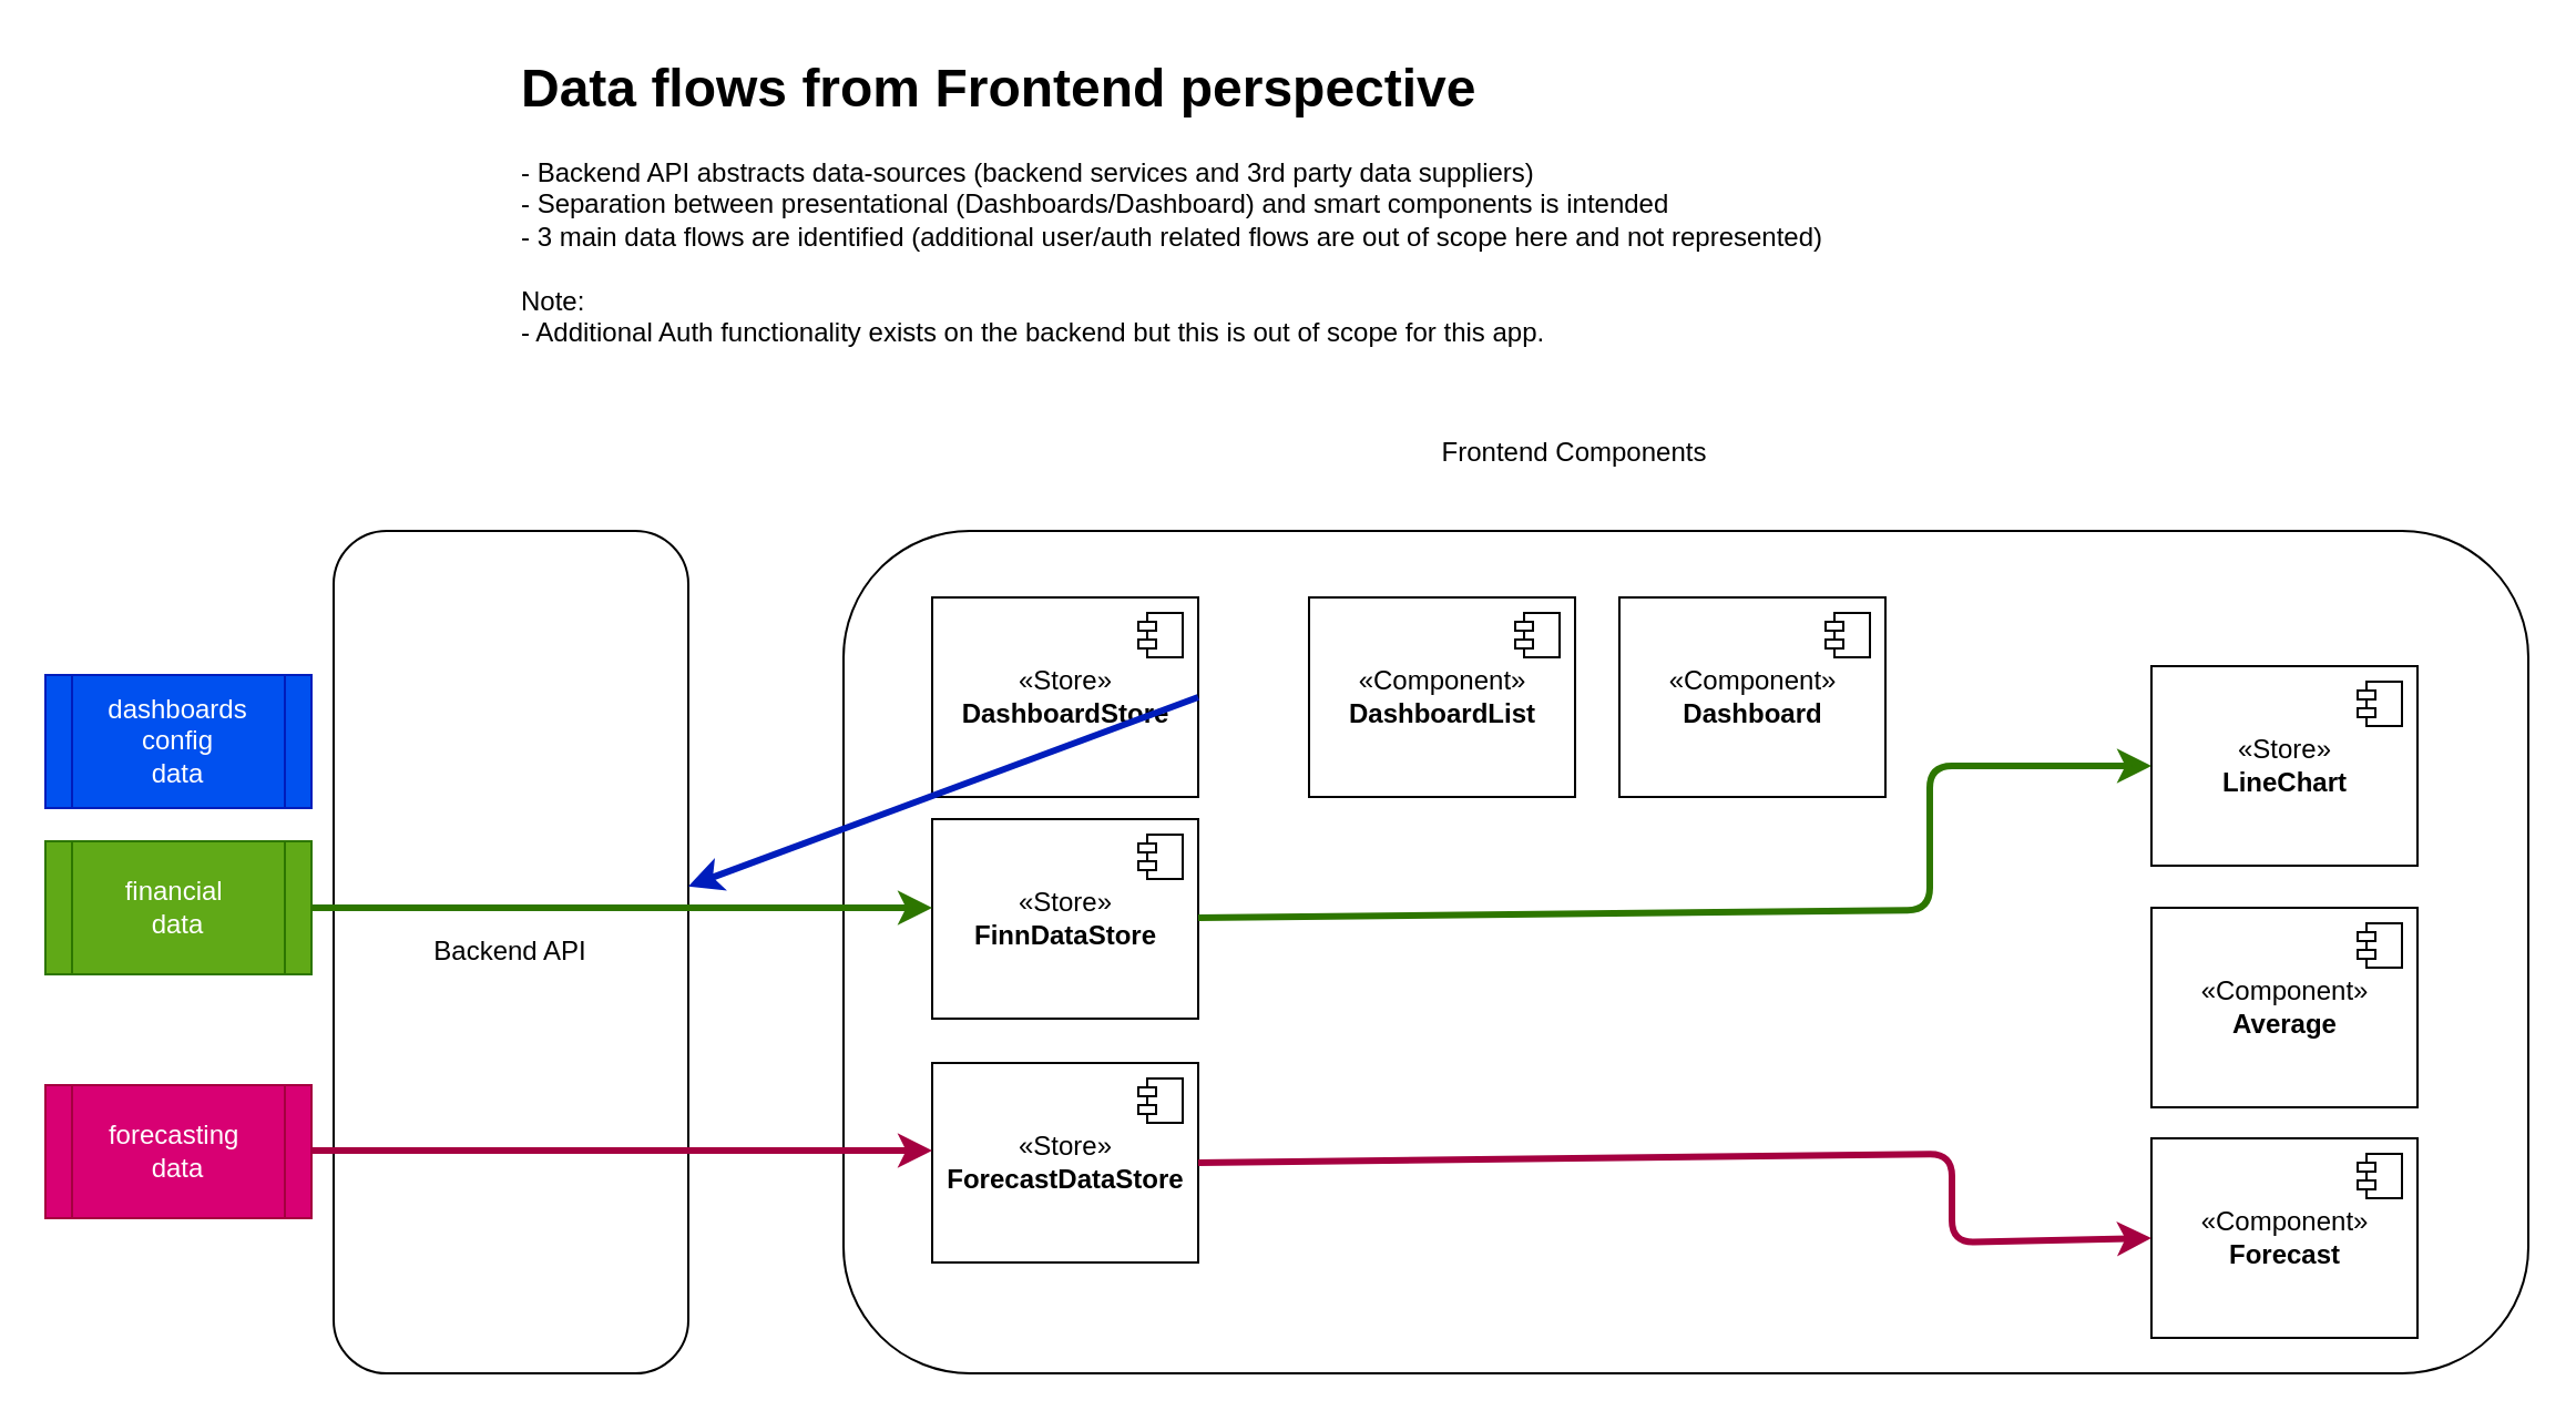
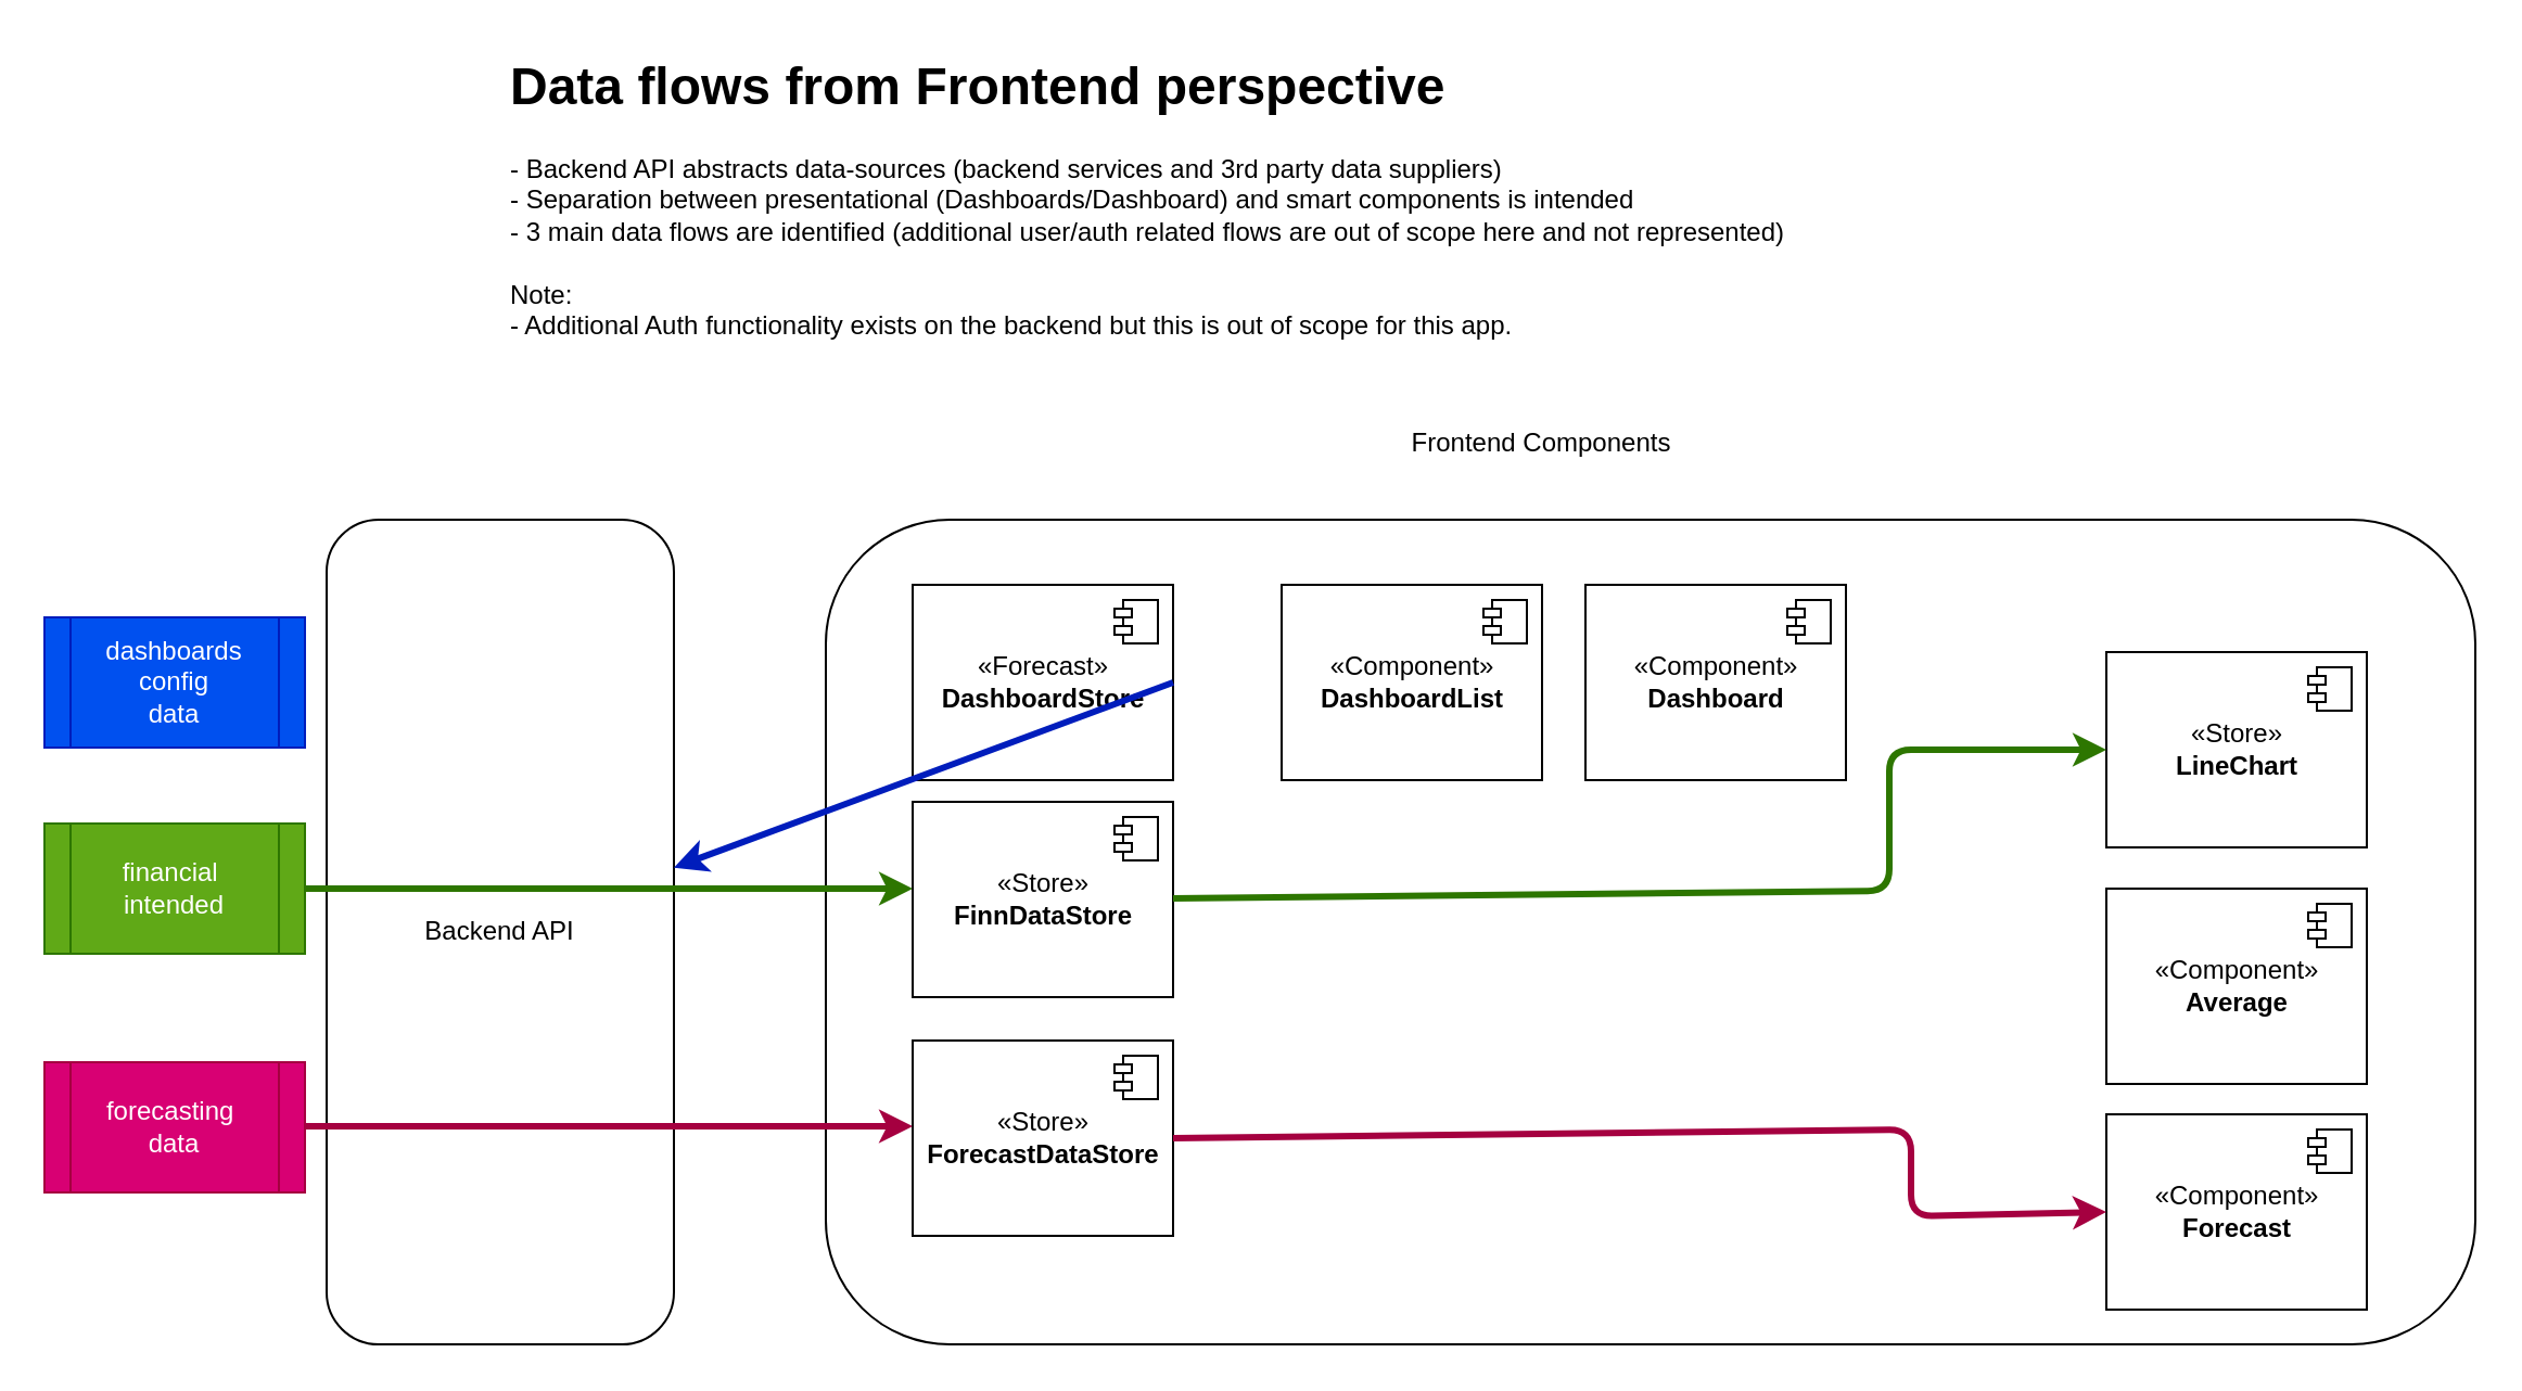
  <mxCell id="0" />
  <mxCell id="1" parent="0" />
- <mxCell id="2" value="financial&amp;nbsp;&lt;br&gt;data" style="shape=process;whiteSpace=wrap;html=1;backgroundOutline=1;fillColor=#60a917;fontColor=#ffffff;strokeColor=#2D7600;" parent="1" vertex="1"><mxGeometry x="20" y="379" width="120" height="60" as="geometry" /></mxCell>
- <mxCell id="3" value="dashboards&lt;br&gt;config&lt;br&gt;data" style="shape=process;whiteSpace=wrap;html=1;backgroundOutline=1;fillColor=#0050ef;fontColor=#ffffff;strokeColor=#001DBC;" parent="1" vertex="1"><mxGeometry x="20" y="304" width="120" height="60" as="geometry" /></mxCell>
+ <mxCell id="2" value="financial&amp;nbsp;&lt;br&gt;intended" style="shape=process;whiteSpace=wrap;html=1;backgroundOutline=1;fillColor=#60a917;fontColor=#ffffff;strokeColor=#2D7600;" parent="1" vertex="1"><mxGeometry x="20" y="379" width="120" height="60" as="geometry" /></mxCell>
+ <mxCell id="3" value="dashboards&lt;br&gt;config&lt;br&gt;data" style="shape=process;whiteSpace=wrap;html=1;backgroundOutline=1;fillColor=#0050ef;fontColor=#ffffff;strokeColor=#001DBC;" parent="1" vertex="1"><mxGeometry x="20" y="284" width="120" height="60" as="geometry" /></mxCell>
  <mxCell id="4" value="forecasting&amp;nbsp;&lt;br&gt;data" style="shape=process;whiteSpace=wrap;html=1;backgroundOutline=1;fillColor=#d80073;fontColor=#ffffff;strokeColor=#A50040;" parent="1" vertex="1"><mxGeometry x="20" y="489" width="120" height="60" as="geometry" /></mxCell>
  <mxCell id="5" value="Backend API" style="rounded=1;whiteSpace=wrap;html=1;" parent="1" vertex="1"><mxGeometry x="150" y="239" width="160" height="380" as="geometry" /></mxCell>
  <mxCell id="6" value="" style="rounded=1;whiteSpace=wrap;html=1;" parent="1" vertex="1"><mxGeometry x="380" y="239" width="760" height="380" as="geometry" /></mxCell>
  <mxCell id="7" value="Frontend Components" style="text;html=1;strokeColor=none;fillColor=none;align=center;verticalAlign=middle;whiteSpace=wrap;rounded=0;" parent="1" vertex="1"><mxGeometry x="630" y="189" width="160" height="30" as="geometry" /></mxCell>
- <mxCell id="8" value="«Store»&lt;br&gt;&lt;b&gt;DashboardStore&lt;/b&gt;" style="html=1;dropTarget=0;" parent="1" vertex="1"><mxGeometry x="420" y="269" width="120" height="90" as="geometry" /></mxCell>
+ <mxCell id="8" value="«Forecast»&lt;br&gt;&lt;b&gt;DashboardStore&lt;/b&gt;" style="html=1;dropTarget=0;" parent="1" vertex="1"><mxGeometry x="420" y="269" width="120" height="90" as="geometry" /></mxCell>
  <mxCell id="9" value="" style="shape=module;jettyWidth=8;jettyHeight=4;" parent="8" vertex="1"><mxGeometry x="1" width="20" height="20" relative="1" as="geometry"><mxPoint x="-27" y="7" as="offset" /></mxGeometry></mxCell>
  <mxCell id="10" value="«Store»&lt;br&gt;&lt;b&gt;FinnDataStore&lt;/b&gt;" style="html=1;dropTarget=0;" parent="1" vertex="1"><mxGeometry x="420" y="369" width="120" height="90" as="geometry" /></mxCell>
  <mxCell id="11" value="" style="shape=module;jettyWidth=8;jettyHeight=4;" parent="10" vertex="1"><mxGeometry x="1" width="20" height="20" relative="1" as="geometry"><mxPoint x="-27" y="7" as="offset" /></mxGeometry></mxCell>
  <mxCell id="12" value="«Store»&lt;br&gt;&lt;b&gt;ForecastDataStore&lt;/b&gt;" style="html=1;dropTarget=0;" parent="1" vertex="1"><mxGeometry x="420" y="479" width="120" height="90" as="geometry" /></mxCell>
  <mxCell id="13" value="" style="shape=module;jettyWidth=8;jettyHeight=4;" parent="12" vertex="1"><mxGeometry x="1" width="20" height="20" relative="1" as="geometry"><mxPoint x="-27" y="7" as="offset" /></mxGeometry></mxCell>
  <mxCell id="14" value="«Component»&lt;br&gt;&lt;b&gt;DashboardList&lt;/b&gt;" style="html=1;dropTarget=0;" parent="1" vertex="1"><mxGeometry x="590" y="269" width="120" height="90" as="geometry" /></mxCell>
  <mxCell id="15" value="" style="shape=module;jettyWidth=8;jettyHeight=4;" parent="14" vertex="1"><mxGeometry x="1" width="20" height="20" relative="1" as="geometry"><mxPoint x="-27" y="7" as="offset" /></mxGeometry></mxCell>
  <mxCell id="16" value="«Component»&lt;br&gt;&lt;b&gt;Dashboard&lt;/b&gt;" style="html=1;dropTarget=0;" parent="1" vertex="1"><mxGeometry x="730" y="269" width="120" height="90" as="geometry" /></mxCell>
  <mxCell id="17" value="" style="shape=module;jettyWidth=8;jettyHeight=4;" parent="16" vertex="1"><mxGeometry x="1" width="20" height="20" relative="1" as="geometry"><mxPoint x="-27" y="7" as="offset" /></mxGeometry></mxCell>
  <mxCell id="18" value="«Store»&lt;br&gt;&lt;b&gt;LineChart&lt;/b&gt;" style="html=1;dropTarget=0;" parent="1" vertex="1"><mxGeometry x="970" y="300" width="120" height="90" as="geometry" /></mxCell>
  <mxCell id="19" value="" style="shape=module;jettyWidth=8;jettyHeight=4;" parent="18" vertex="1"><mxGeometry x="1" width="20" height="20" relative="1" as="geometry"><mxPoint x="-27" y="7" as="offset" /></mxGeometry></mxCell>
  <mxCell id="20" value="«Component»&lt;br&gt;&lt;b&gt;Average&lt;/b&gt;" style="html=1;dropTarget=0;" parent="1" vertex="1"><mxGeometry x="970" y="409" width="120" height="90" as="geometry" /></mxCell>
  <mxCell id="21" value="" style="shape=module;jettyWidth=8;jettyHeight=4;" parent="20" vertex="1"><mxGeometry x="1" width="20" height="20" relative="1" as="geometry"><mxPoint x="-27" y="7" as="offset" /></mxGeometry></mxCell>
  <mxCell id="22" value="«Component»&lt;br&gt;&lt;b&gt;Forecast&lt;/b&gt;" style="html=1;dropTarget=0;" parent="1" vertex="1"><mxGeometry x="970" y="513" width="120" height="90" as="geometry" /></mxCell>
  <mxCell id="23" value="" style="shape=module;jettyWidth=8;jettyHeight=4;" parent="22" vertex="1"><mxGeometry x="1" width="20" height="20" relative="1" as="geometry"><mxPoint x="-27" y="7" as="offset" /></mxGeometry></mxCell>
  <mxCell id="24" value="" style="endArrow=classic;html=1;exitX=1;exitY=0.5;exitDx=0;exitDy=0;strokeWidth=3;fillColor=#0050ef;strokeColor=#001DBC;" parent="1" source="8" target="5" edge="1"><mxGeometry width="50" height="50" relative="1" as="geometry"><mxPoint x="630" y="549" as="sourcePoint" /><mxPoint x="680" y="499" as="targetPoint" /></mxGeometry></mxCell>
  <mxCell id="25" value="" style="endArrow=classic;html=1;strokeWidth=3;fillColor=#60a917;strokeColor=#2D7600;" parent="1" edge="1"><mxGeometry width="50" height="50" relative="1" as="geometry"><mxPoint x="140" y="409" as="sourcePoint" /><mxPoint x="420" y="409" as="targetPoint" /></mxGeometry></mxCell>
  <mxCell id="26" value="" style="endArrow=classic;html=1;strokeWidth=3;fillColor=#60a917;strokeColor=#2D7600;entryX=0;entryY=0.5;entryDx=0;entryDy=0;" parent="1" target="18" edge="1"><mxGeometry width="50" height="50" relative="1" as="geometry"><mxPoint x="540" y="413.5" as="sourcePoint" /><mxPoint x="820" y="413.5" as="targetPoint" /><Array as="points"><mxPoint x="870" y="410" /><mxPoint x="870" y="345" /></Array></mxGeometry></mxCell>
  <mxCell id="27" value="" style="endArrow=classic;html=1;strokeWidth=3;fillColor=#d80073;strokeColor=#A50040;" parent="1" edge="1"><mxGeometry width="50" height="50" relative="1" as="geometry"><mxPoint x="140" y="518.5" as="sourcePoint" /><mxPoint x="420" y="518.5" as="targetPoint" /></mxGeometry></mxCell>
  <mxCell id="28" value="" style="endArrow=classic;html=1;strokeWidth=3;fillColor=#d80073;strokeColor=#A50040;exitX=1;exitY=0.5;exitDx=0;exitDy=0;entryX=0;entryY=0.5;entryDx=0;entryDy=0;" parent="1" source="12" target="22" edge="1"><mxGeometry width="50" height="50" relative="1" as="geometry"><mxPoint x="510" y="639" as="sourcePoint" /><mxPoint x="790" y="639" as="targetPoint" /><Array as="points"><mxPoint x="880" y="520" /><mxPoint x="880" y="560" /></Array></mxGeometry></mxCell>
  <mxCell id="29" value="&lt;h1&gt;Data flows from Frontend perspective&lt;/h1&gt;&lt;div&gt;- Backend API abstracts data-sources (backend services and 3rd party data suppliers)&lt;/div&gt;&lt;div&gt;- Separation between presentational (Dashboards/Dashboard) and smart components is intended&lt;/div&gt;&lt;div&gt;- 3 main data flows are identified (additional user/auth related flows are out of scope here and not represented)&lt;/div&gt;&lt;div&gt;&lt;br&gt;&lt;/div&gt;&lt;div&gt;Note:&lt;/div&gt;&lt;div&gt;- Additional Auth functionality exists on the backend but this is out of scope for this app.&lt;/div&gt;&lt;div&gt;&lt;br&gt;&lt;/div&gt;" style="text;html=1;strokeColor=none;fillColor=none;spacing=5;spacingTop=-20;whiteSpace=wrap;overflow=hidden;rounded=0;" parent="1" vertex="1"><mxGeometry x="230" y="20" width="700" height="160" as="geometry" /></mxCell>
